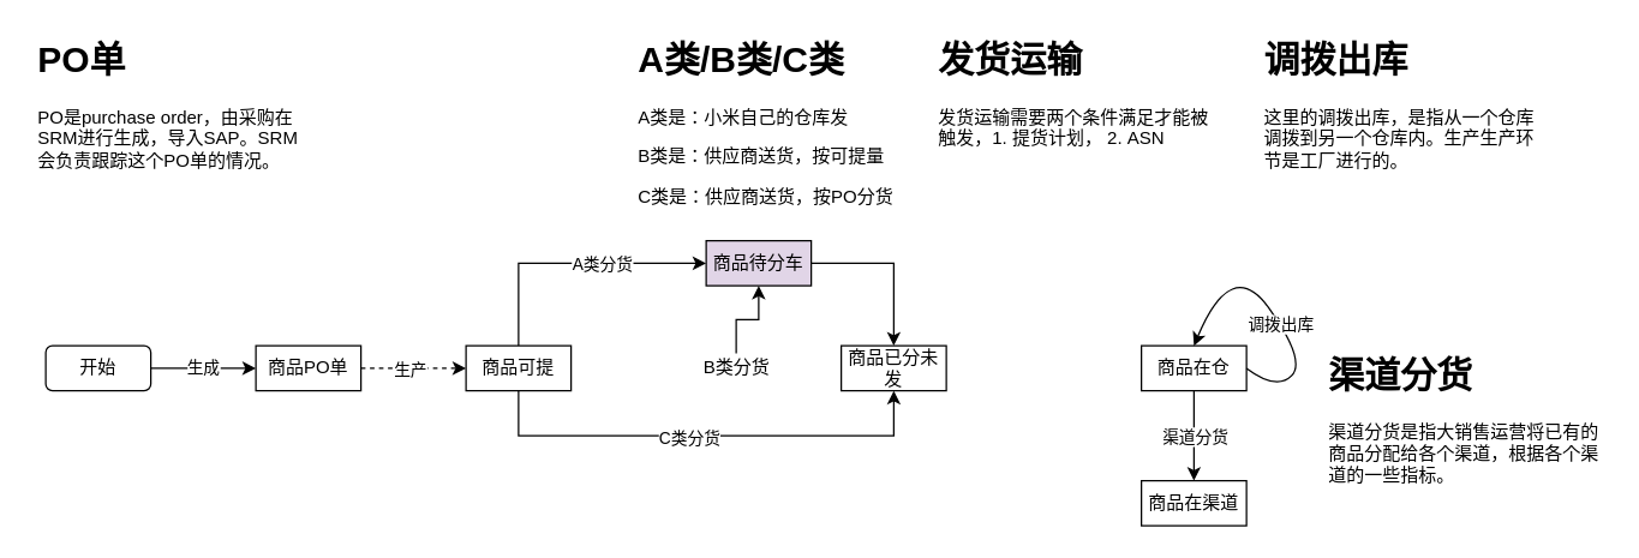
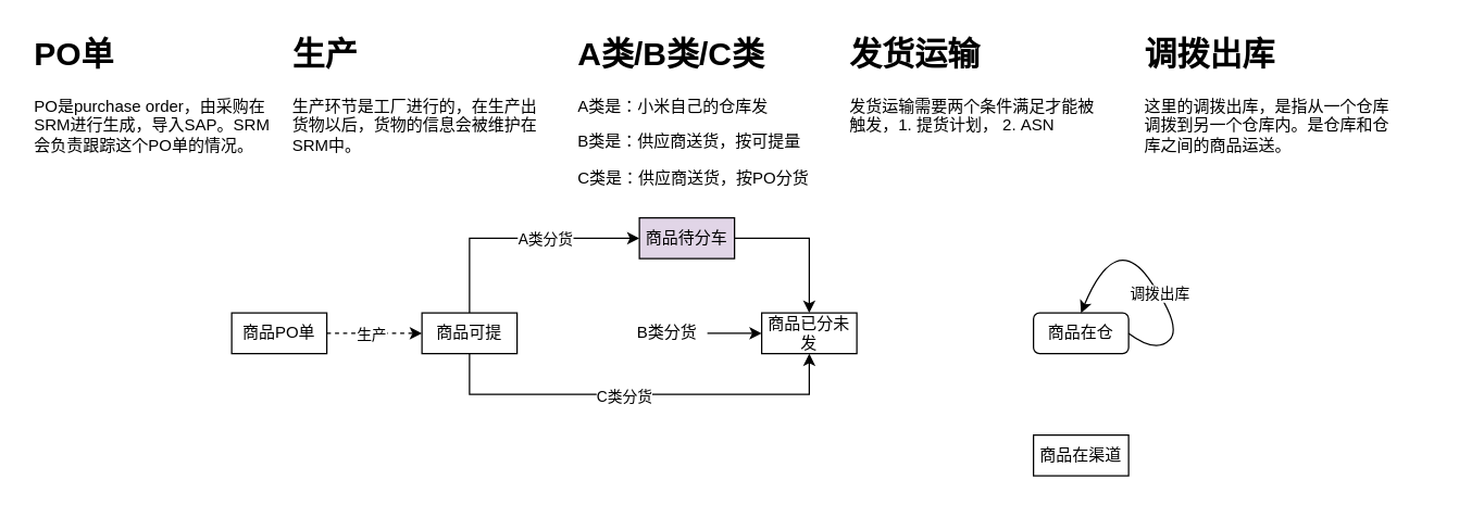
  <mxCell id="0" />
  <mxCell id="1" parent="0" />
- <mxCell id="2" value="生成" style="edgeStyle=orthogonalEdgeStyle;rounded=0;orthogonalLoop=1;jettySize=auto;html=1;" edge="1" parent="1" source="3" target="6"><mxGeometry relative="1" as="geometry" /></mxCell>
- <mxCell id="3" value="开始" style="rounded=1;whiteSpace=wrap;html=1;" vertex="1" parent="1"><mxGeometry x="30" y="230" width="70" height="30" as="geometry" /></mxCell>
  <mxCell id="4" style="edgeStyle=orthogonalEdgeStyle;rounded=0;orthogonalLoop=1;jettySize=auto;html=1;entryX=0;entryY=0.5;entryDx=0;entryDy=0;dashed=1;" edge="1" parent="1" source="6" target="13"><mxGeometry relative="1" as="geometry"><mxPoint x="320" y="245" as="targetPoint" /></mxGeometry></mxCell>
  <mxCell id="5" value="生产" style="edgeLabel;html=1;align=center;verticalAlign=middle;resizable=0;points=[];" vertex="1" connectable="0" parent="4"><mxGeometry x="-0.086" relative="1" as="geometry"><mxPoint as="offset" /></mxGeometry></mxCell>
  <mxCell id="6" value="商品PO单" style="rounded=0;whiteSpace=wrap;html=1;" vertex="1" parent="1"><mxGeometry x="170" y="230" width="70" height="30" as="geometry" /></mxCell>
  <mxCell id="7" value="&lt;h1&gt;PO单&lt;/h1&gt;&lt;p&gt;PO是purchase order，由采购在SRM进行生成，导入SAP。SRM会负责跟踪这个PO单的情况。&lt;/p&gt;" style="text;html=1;strokeColor=none;fillColor=none;spacing=5;spacingTop=-20;whiteSpace=wrap;overflow=hidden;rounded=0;" vertex="1" parent="1"><mxGeometry x="20" y="20" width="190" height="120" as="geometry" /></mxCell>
  <mxCell id="8" style="edgeStyle=orthogonalEdgeStyle;rounded=0;orthogonalLoop=1;jettySize=auto;html=1;exitX=0.5;exitY=0;exitDx=0;exitDy=0;entryX=0;entryY=0.5;entryDx=0;entryDy=0;" edge="1" parent="1" source="13" target="16"><mxGeometry relative="1" as="geometry" /></mxCell>
  <mxCell id="9" value="A类分货" style="edgeLabel;html=1;align=center;verticalAlign=middle;resizable=0;points=[];" vertex="1" connectable="0" parent="8"><mxGeometry x="0.017" y="-1" relative="1" as="geometry"><mxPoint x="18" y="-1" as="offset" /></mxGeometry></mxCell>
- <mxCell id="10" style="edgeStyle=orthogonalEdgeStyle;rounded=0;orthogonalLoop=1;jettySize=auto;html=1;startArrow=none;" edge="1" parent="1" source="18" target="16"><mxGeometry relative="1" as="geometry" /></mxCell>
+ <mxCell id="10" style="edgeStyle=orthogonalEdgeStyle;rounded=0;orthogonalLoop=1;jettySize=auto;html=1;entryX=0;entryY=0.5;entryDx=0;entryDy=0;startArrow=none;" edge="1" parent="1" source="18" target="17"><mxGeometry relative="1" as="geometry" /></mxCell>
  <mxCell id="11" style="edgeStyle=orthogonalEdgeStyle;rounded=0;orthogonalLoop=1;jettySize=auto;html=1;exitX=0.5;exitY=1;exitDx=0;exitDy=0;entryX=0.5;entryY=1;entryDx=0;entryDy=0;" edge="1" parent="1" source="13" target="17"><mxGeometry relative="1" as="geometry"><Array as="points"><mxPoint x="345" y="290" /><mxPoint x="595" y="290" /></Array></mxGeometry></mxCell>
  <mxCell id="12" value="C类分货" style="edgeLabel;html=1;align=center;verticalAlign=middle;resizable=0;points=[];" vertex="1" connectable="0" parent="11"><mxGeometry x="0.069" y="-1" relative="1" as="geometry"><mxPoint x="-23" as="offset" /></mxGeometry></mxCell>
  <mxCell id="13" value="商品可提" style="rounded=0;whiteSpace=wrap;html=1;" vertex="1" parent="1"><mxGeometry x="310" y="230" width="70" height="30" as="geometry" /></mxCell>
+ <mxCell id="14" value="&lt;h1&gt;生产&lt;/h1&gt;&lt;p&gt;生产环节是工厂进行的，在生产出货物以后，货物的信息会被维护在SRM中。&lt;/p&gt;" style="text;html=1;strokeColor=none;fillColor=none;spacing=5;spacingTop=-20;whiteSpace=wrap;overflow=hidden;rounded=0;" vertex="1" parent="1"><mxGeometry x="210" y="20" width="190" height="120" as="geometry" /></mxCell>
  <mxCell id="15" style="edgeStyle=orthogonalEdgeStyle;rounded=0;orthogonalLoop=1;jettySize=auto;html=1;exitX=1;exitY=0.5;exitDx=0;exitDy=0;entryX=0.5;entryY=0;entryDx=0;entryDy=0;" edge="1" parent="1" source="16" target="17"><mxGeometry relative="1" as="geometry" /></mxCell>
  <mxCell id="16" value="商品待分车" style="rounded=0;whiteSpace=wrap;html=1;fillColor=#e1d5e7;" vertex="1" parent="1"><mxGeometry x="470" y="160" width="70" height="30" as="geometry" /></mxCell>
  <mxCell id="17" value="商品已分未发" style="rounded=0;whiteSpace=wrap;html=1;" vertex="1" parent="1"><mxGeometry x="560" y="230" width="70" height="30" as="geometry" /></mxCell>
  <mxCell id="18" value="B类分货" style="text;html=1;align=center;verticalAlign=middle;resizable=0;points=[];autosize=1;strokeColor=none;" vertex="1" parent="1"><mxGeometry x="460" y="235" width="60" height="20" as="geometry" /></mxCell>
  <mxCell id="19" value="&lt;h1&gt;A类/B类/C类&lt;/h1&gt;&lt;p&gt;A类是：小米自己的仓库发&lt;/p&gt;&lt;p&gt;B类是：供应商送货，按可提量&lt;/p&gt;&lt;p&gt;C类是：供应商送货，按PO分货&lt;/p&gt;" style="text;html=1;strokeColor=none;fillColor=none;spacing=5;spacingTop=-20;whiteSpace=wrap;overflow=hidden;rounded=0;" vertex="1" parent="1"><mxGeometry x="420" y="20" width="190" height="120" as="geometry" /></mxCell>
  <mxCell id="20" style="edgeStyle=orthogonalEdgeStyle;rounded=0;orthogonalLoop=1;jettySize=auto;html=1;exitX=1;exitY=0.5;exitDx=0;exitDy=0;entryX=0.5;entryY=0;entryDx=0;entryDy=0;" edge="1" parent="1" source="23" target="23"><mxGeometry relative="1" as="geometry"><mxPoint x="795" y="200" as="targetPoint" /></mxGeometry></mxCell>
- <mxCell id="21" style="edgeStyle=orthogonalEdgeStyle;rounded=0;orthogonalLoop=1;jettySize=auto;html=1;entryX=0.5;entryY=0;entryDx=0;entryDy=0;" edge="1" parent="1" source="23" target="28"><mxGeometry relative="1" as="geometry" /></mxCell>
- <mxCell id="22" value="渠道分货" style="edgeLabel;html=1;align=center;verticalAlign=middle;resizable=0;points=[];" vertex="1" connectable="0" parent="21"><mxGeometry x="0.233" y="1" relative="1" as="geometry"><mxPoint x="-1" y="-7" as="offset" /></mxGeometry></mxCell>
- <mxCell id="23" value="商品在仓" style="rounded=0;whiteSpace=wrap;html=1;" vertex="1" parent="1"><mxGeometry x="760" y="230" width="70" height="30" as="geometry" /></mxCell>
+ <mxCell id="23" value="商品在仓" style="whiteSpace=wrap;html=1;rounded=1;" vertex="1" parent="1"><mxGeometry x="760" y="230" width="70" height="30" as="geometry" /></mxCell>
  <mxCell id="24" value="&lt;h1&gt;发货运输&lt;/h1&gt;&lt;p&gt;发货运输需要两个条件满足才能被触发，1. 提货计划， 2. ASN&lt;/p&gt;" style="text;html=1;strokeColor=none;fillColor=none;spacing=5;spacingTop=-20;whiteSpace=wrap;overflow=hidden;rounded=0;" vertex="1" parent="1"><mxGeometry x="620" y="20" width="190" height="120" as="geometry" /></mxCell>
  <mxCell id="25" value="" style="curved=1;endArrow=classic;html=1;entryX=0.5;entryY=0;entryDx=0;entryDy=0;exitX=1;exitY=0.5;exitDx=0;exitDy=0;" edge="1" parent="1" source="23" target="23"><mxGeometry width="50" height="50" relative="1" as="geometry"><mxPoint x="860" y="280" as="sourcePoint" /><mxPoint x="910" y="230" as="targetPoint" /><Array as="points"><mxPoint x="850" y="260" /><mxPoint x="870" y="240" /><mxPoint x="820" y="170" /></Array></mxGeometry></mxCell>
  <mxCell id="26" value="调拨出库" style="edgeLabel;html=1;align=center;verticalAlign=middle;resizable=0;points=[];" vertex="1" connectable="0" parent="25"><mxGeometry x="-0.182" y="-1" relative="1" as="geometry"><mxPoint y="1" as="offset" /></mxGeometry></mxCell>
- <mxCell id="27" value="&lt;h1&gt;调拨出库&lt;/h1&gt;&lt;p&gt;这里的调拨出库，是指从一个仓库调拨到另一个仓库内。生产生产环节是工厂进行的。&lt;/p&gt;" style="text;html=1;strokeColor=none;fillColor=none;spacing=5;spacingTop=-20;whiteSpace=wrap;overflow=hidden;rounded=0;" vertex="1" parent="1"><mxGeometry x="837" y="20" width="190" height="120" as="geometry" /></mxCell>
+ <mxCell id="27" value="&lt;h1&gt;调拨出库&lt;/h1&gt;&lt;p&gt;这里的调拨出库，是指从一个仓库调拨到另一个仓库内。是仓库和仓库之间的商品运送。&lt;/p&gt;" style="text;html=1;strokeColor=none;fillColor=none;spacing=5;spacingTop=-20;whiteSpace=wrap;overflow=hidden;rounded=0;" vertex="1" parent="1"><mxGeometry x="837" y="20" width="190" height="120" as="geometry" /></mxCell>
  <mxCell id="28" value="商品在渠道" style="rounded=0;whiteSpace=wrap;html=1;" vertex="1" parent="1"><mxGeometry x="760" y="320" width="70" height="30" as="geometry" /></mxCell>
- <mxCell id="29" value="&lt;h1&gt;渠道分货&lt;/h1&gt;&lt;p&gt;渠道分货是指大销售运营将已有的商品分配给各个渠道，根据各个渠道的一些指标。&lt;/p&gt;" style="text;html=1;strokeColor=none;fillColor=none;spacing=5;spacingTop=-20;whiteSpace=wrap;overflow=hidden;rounded=0;" vertex="1" parent="1"><mxGeometry x="880" y="230" width="190" height="120" as="geometry" /></mxCell>
